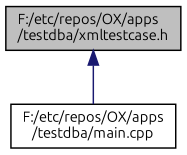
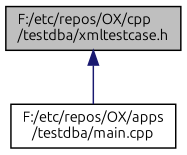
  digraph {
    fontname=Ubuntu
    node [color=black fontname=Ubuntu fontsize=10 shape=record style=filled]
-   n1 [fillcolor=grey75 fontcolor=black height=0.2 label="F:/etc/repos/OX/apps\l/testdba/xmltestcase.h" width=0.4]
+   n1 [fillcolor=grey75 fontcolor=black height=0.2 label="F:/etc/repos/OX/cpp\l/testdba/xmltestcase.h" width=0.4]
    n2 [fillcolor=white height=0.2 label="F:/etc/repos/OX/apps\l/testdba/main.cpp" width=0.4]
    n1 -> n2 [color=midnightblue dir=back fontname=Ubuntu fontsize=10 labelfontname=Helvetica labelfontsize=10 style=solid]
  }
